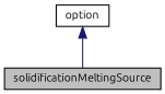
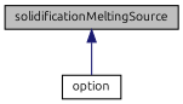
  digraph {
    fontname=Ubuntu
    node [color=black fontname=Ubuntu fontsize=10 shape=record]
    n1 [fillcolor=grey75 fontcolor=black height=0.2 label=solidificationMeltingSource style=filled width=0.4]
    n2 [height=0.2 label=option width=0.4]
-   n2 -> n1 [color=midnightblue dir=back fontname=Ubuntu fontsize=10 labelfontname=FreeSans labelfontsize=10 style=solid]
+   n1 -> n2 [color=midnightblue dir=back fontname=Ubuntu fontsize=10 labelfontname=FreeSans labelfontsize=10 style=solid]
  }
